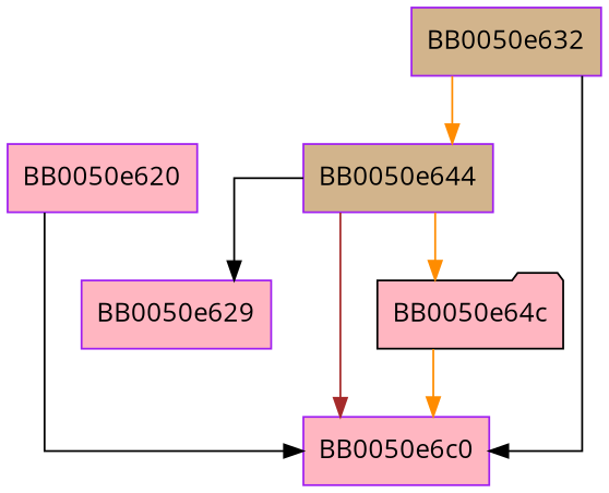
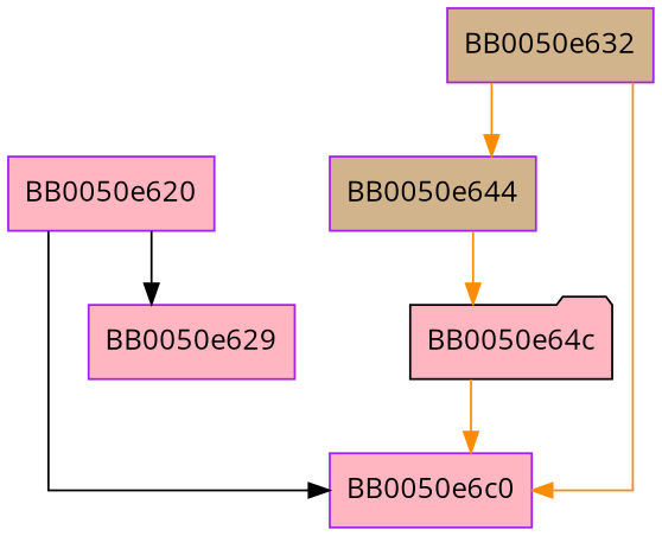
  digraph {
    fontname="Open Sans"
    splines=ortho
    node [color=purple fillcolor=lightpink fontname="Open Sans" shape=box style=filled]
    edge [color=black fontname="Open Sans"]
    BB0050e620
    BB0050e6c0
    BB0050e629
    BB0050e632 [fillcolor=tan]
    BB0050e644 [fillcolor=tan]
    BB0050e64c [color=black shape=folder]
    BB0050e620 -> BB0050e6c0
-   BB0050e644 -> BB0050e629
-   BB0050e632 -> BB0050e6c0
+   BB0050e620 -> BB0050e629
+   BB0050e632 -> BB0050e6c0 [color=darkorange]
    BB0050e632 -> BB0050e644 [color=darkorange]
-   BB0050e644 -> BB0050e6c0 [color=brown]
    BB0050e644 -> BB0050e64c [color=darkorange]
    BB0050e64c -> BB0050e6c0 [color=darkorange]
  }
